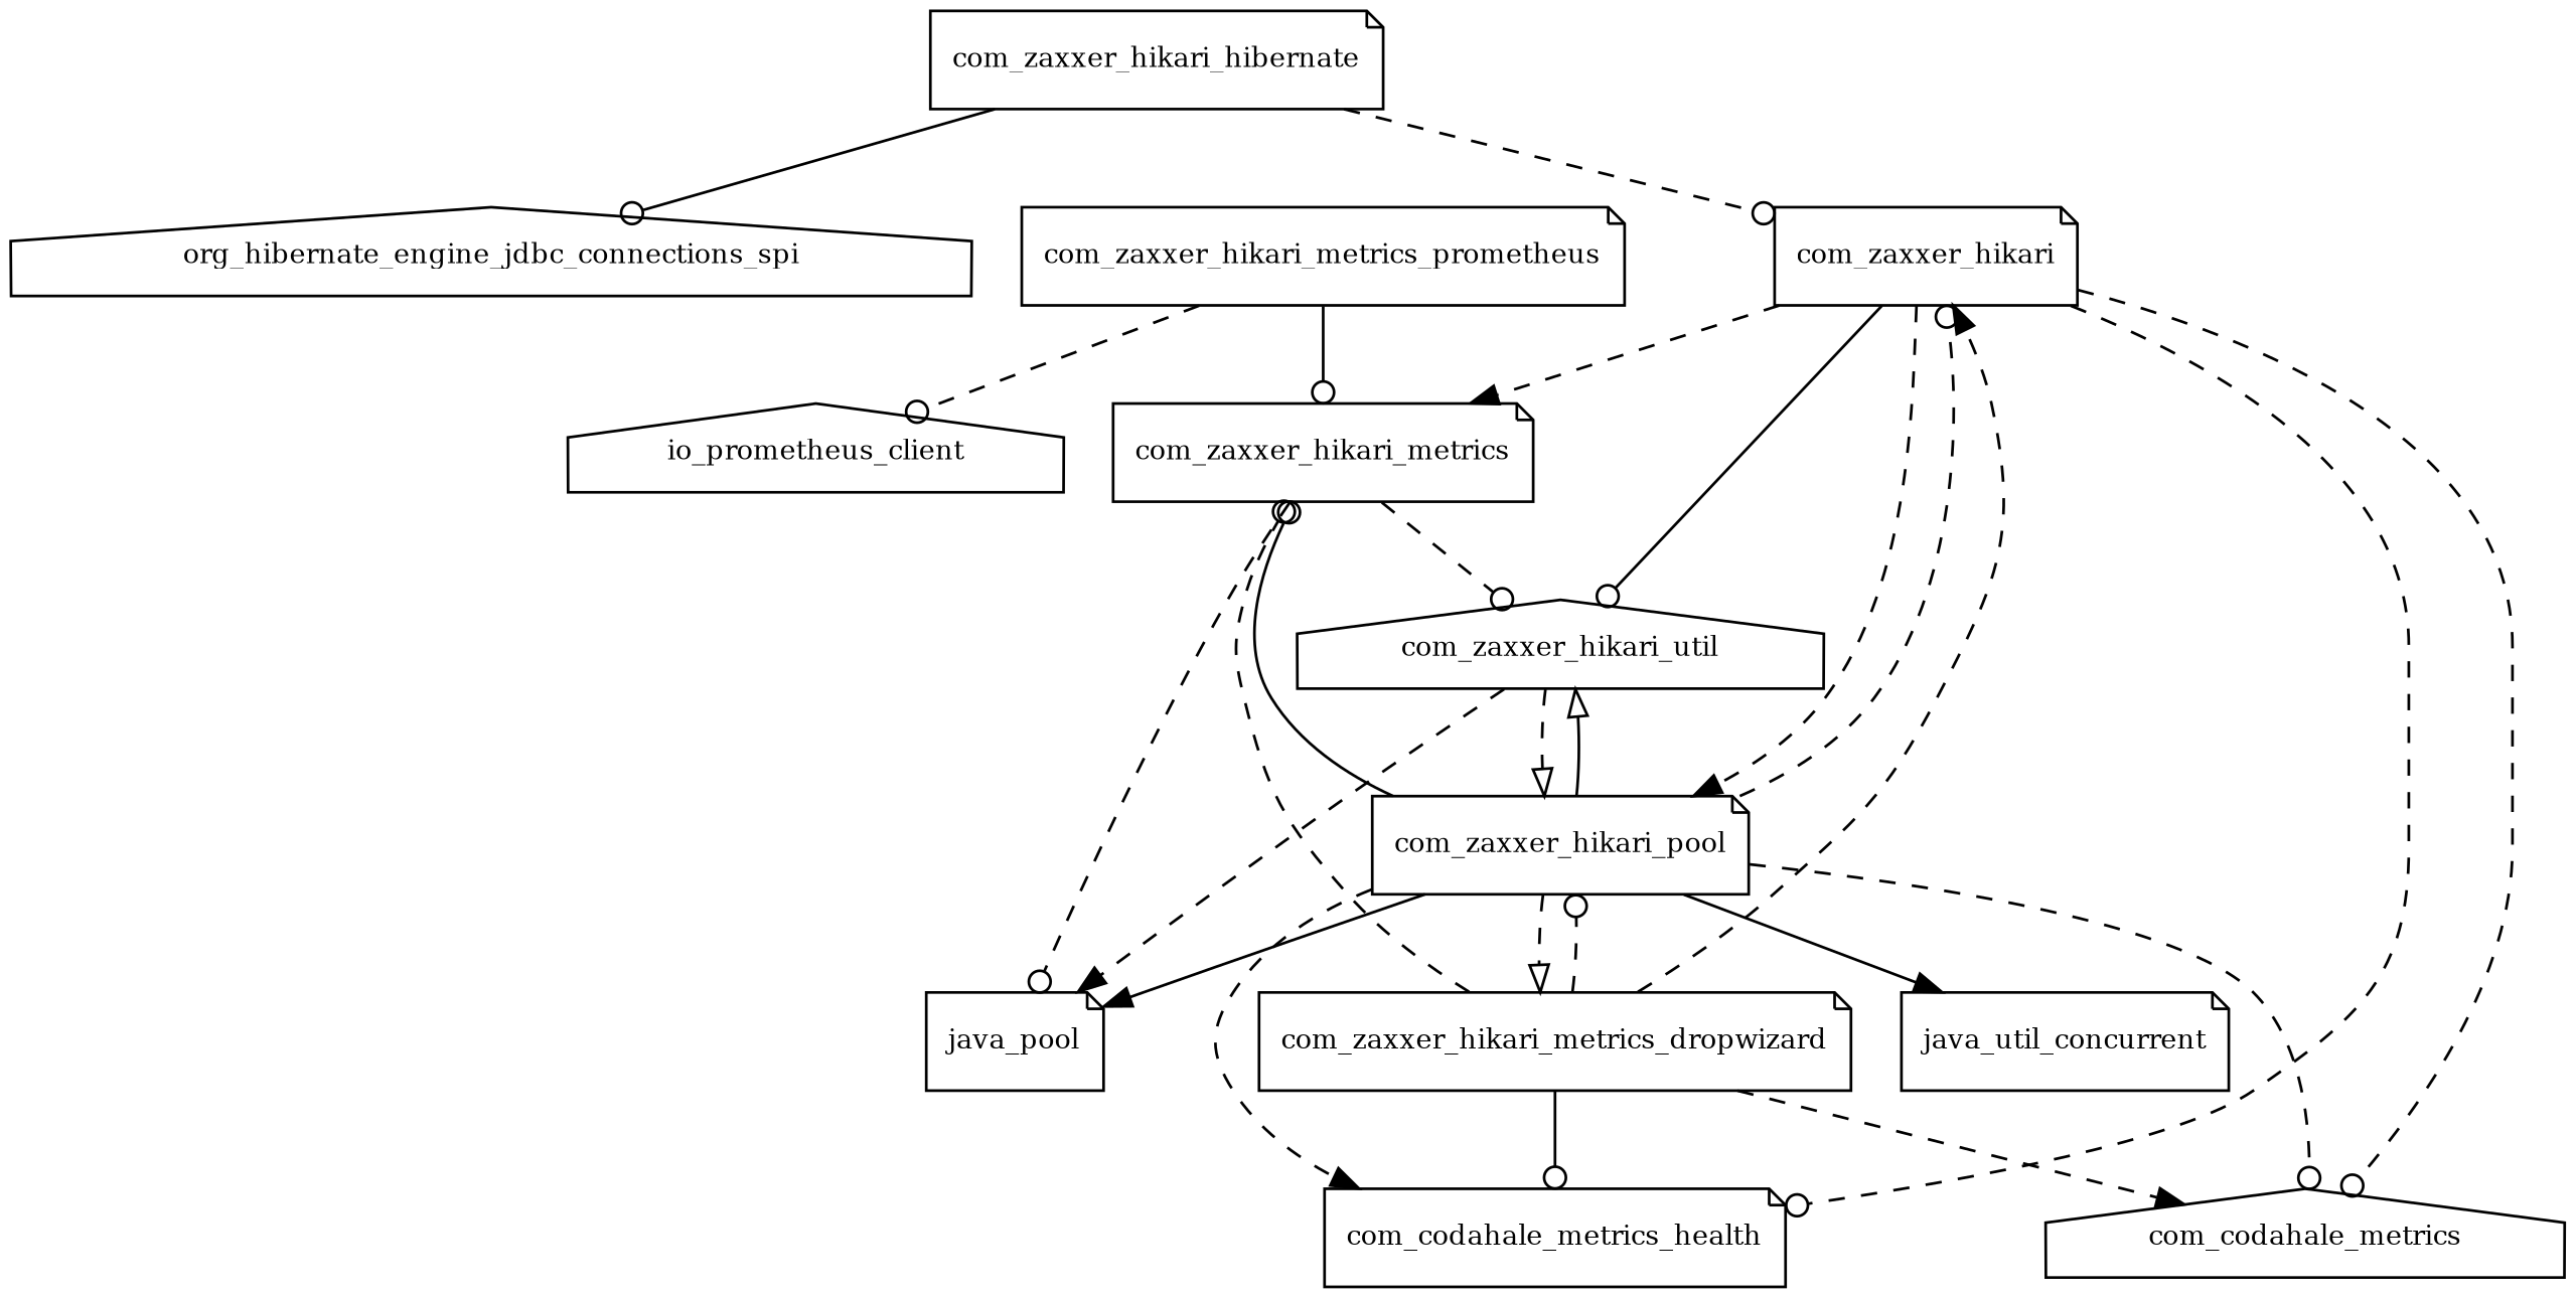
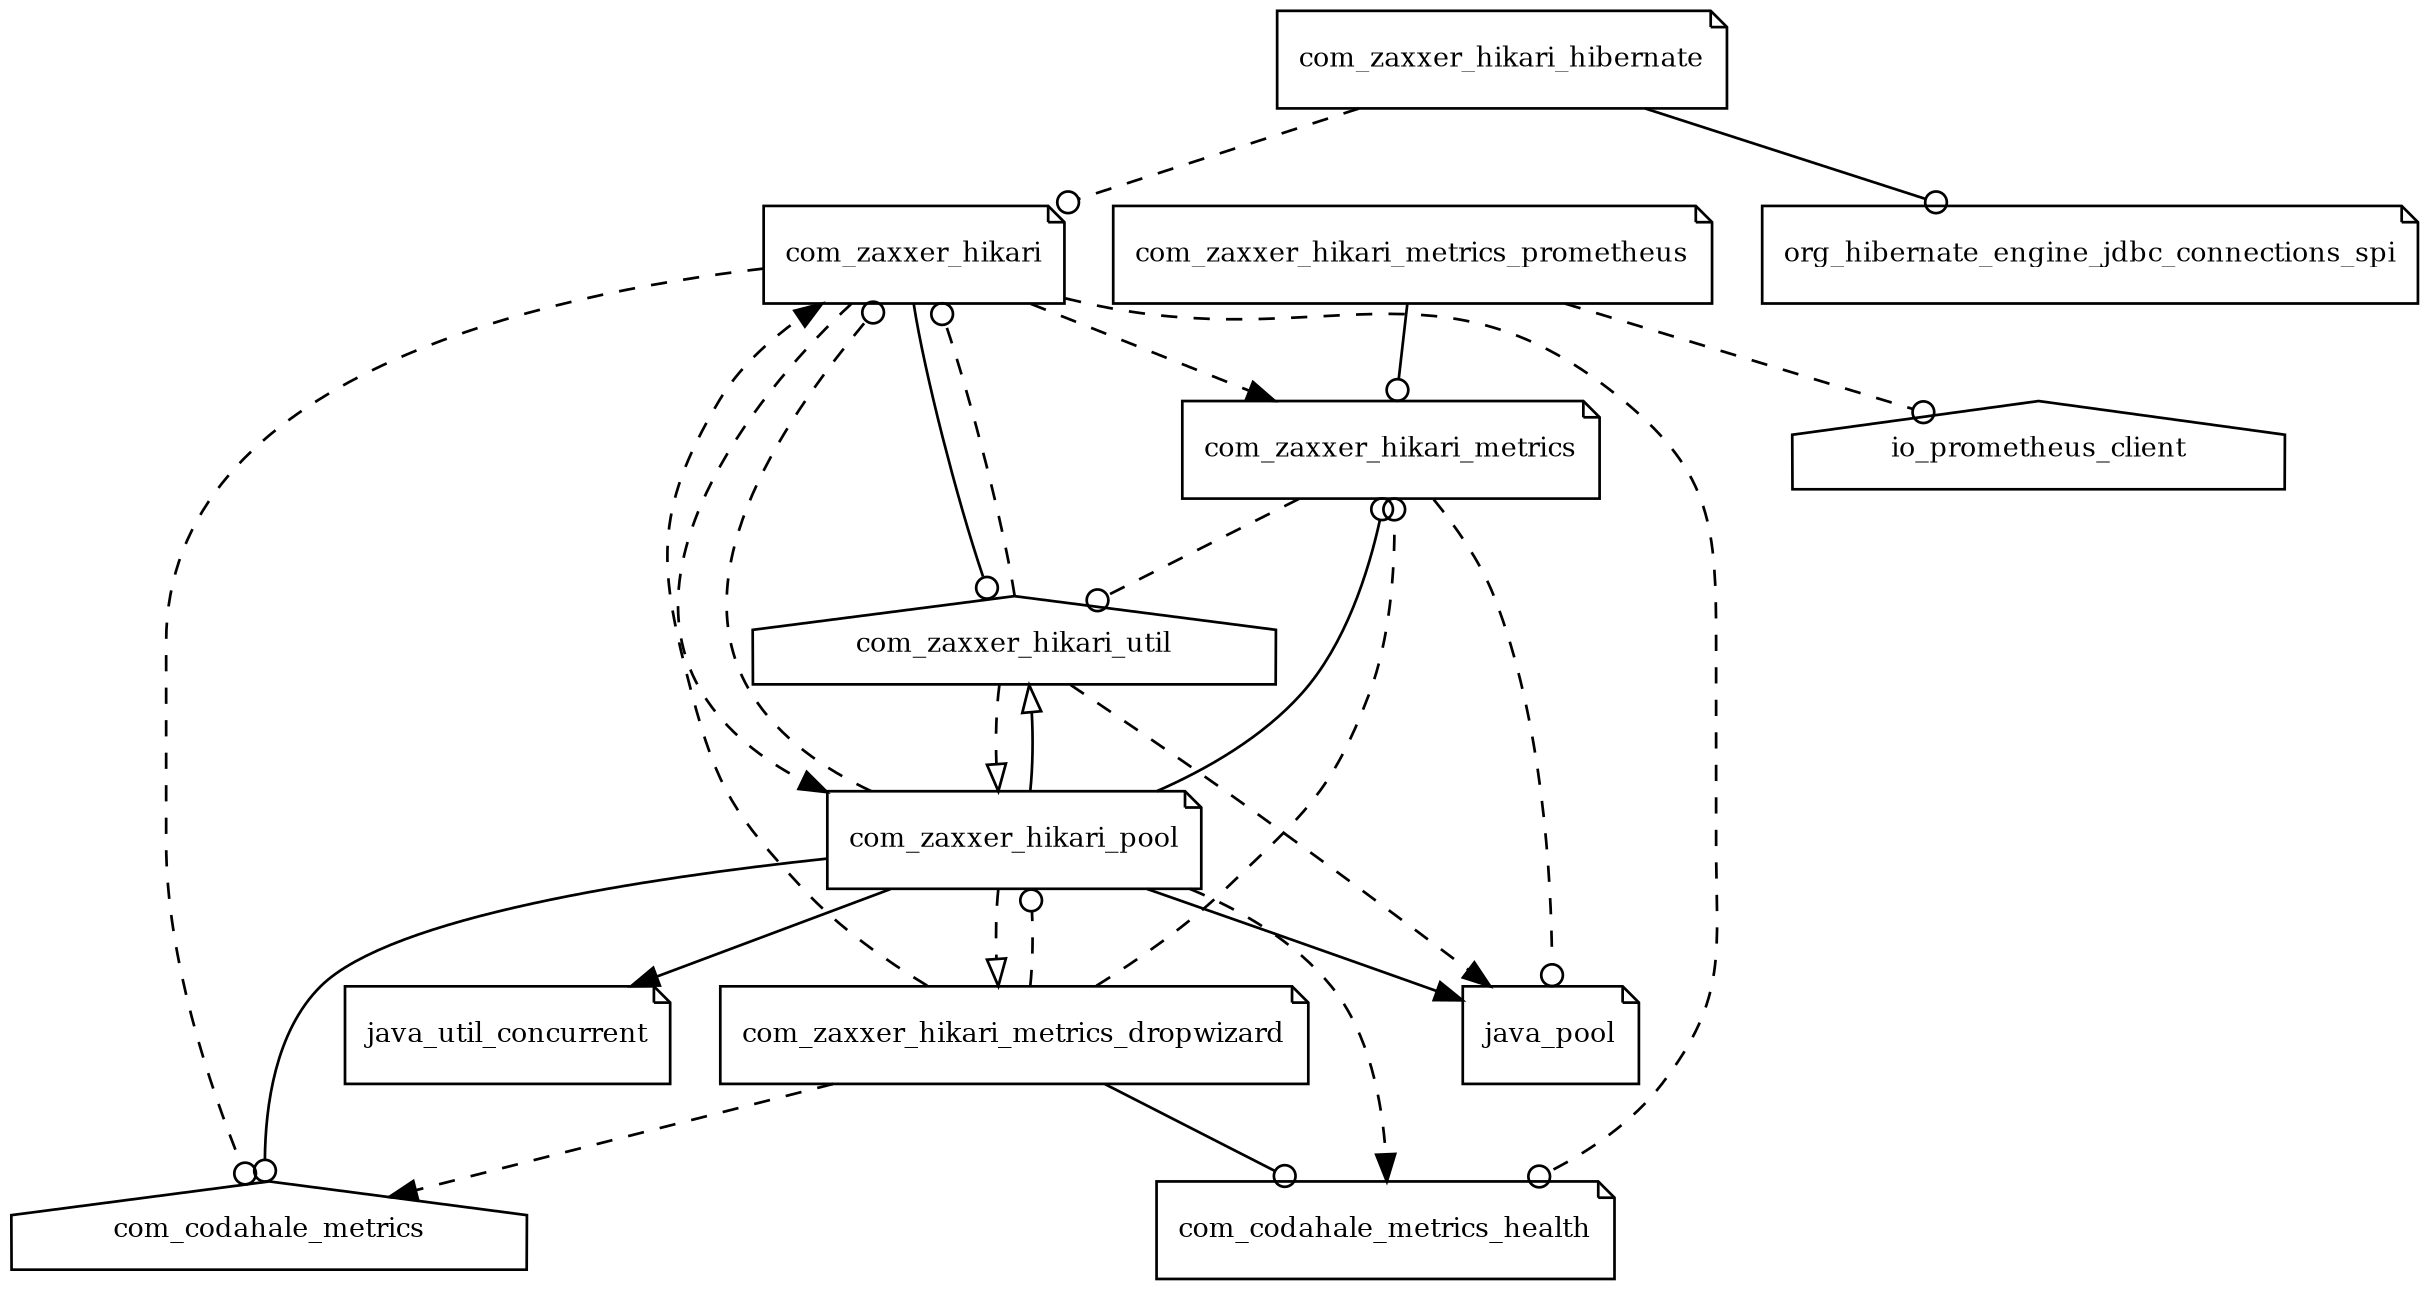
  digraph {
    node [fontsize=10.0 shape=note]
    edge [arrowhead=odot style=dashed]
    com_codahale_metrics [shape=house]
    com_zaxxer_hikari
    com_codahale_metrics_health
    com_zaxxer_hikari_metrics
    com_zaxxer_hikari_pool
    com_zaxxer_hikari_util [shape=house]
    n7 [label=java_pool]
    com_zaxxer_hikari_metrics_dropwizard
    java_util_concurrent
    com_zaxxer_hikari_hibernate
-   org_hibernate_engine_jdbc_connections_spi [shape=house]
+   org_hibernate_engine_jdbc_connections_spi
    com_zaxxer_hikari_metrics_prometheus
    io_prometheus_client [shape=house]
    com_zaxxer_hikari -> com_codahale_metrics
    com_zaxxer_hikari -> com_codahale_metrics_health
    com_zaxxer_hikari -> com_zaxxer_hikari_metrics [arrowhead=normal]
    com_zaxxer_hikari -> com_zaxxer_hikari_pool [arrowhead=normal]
    com_zaxxer_hikari -> com_zaxxer_hikari_util [style=solid]
    com_zaxxer_hikari_metrics -> com_zaxxer_hikari_util
    com_zaxxer_hikari_metrics -> n7
-   com_zaxxer_hikari_pool -> com_codahale_metrics
+   com_zaxxer_hikari_pool -> com_codahale_metrics [style=solid]
    com_zaxxer_hikari_pool -> com_zaxxer_hikari
    com_zaxxer_hikari_pool -> com_codahale_metrics_health [arrowhead=normal]
    com_zaxxer_hikari_pool -> com_zaxxer_hikari_metrics [style=solid]
    com_zaxxer_hikari_pool -> com_zaxxer_hikari_util [arrowhead=onormal style=solid]
    com_zaxxer_hikari_pool -> n7 [arrowhead=normal style=solid]
    com_zaxxer_hikari_pool -> com_zaxxer_hikari_metrics_dropwizard [arrowhead=onormal]
    com_zaxxer_hikari_pool -> java_util_concurrent [arrowhead=normal style=solid]
+   com_zaxxer_hikari_util -> com_zaxxer_hikari
    com_zaxxer_hikari_util -> com_zaxxer_hikari_pool [arrowhead=onormal]
    com_zaxxer_hikari_util -> n7 [arrowhead=normal]
    com_zaxxer_hikari_metrics_dropwizard -> com_codahale_metrics [arrowhead=normal]
    com_zaxxer_hikari_metrics_dropwizard -> com_zaxxer_hikari [arrowhead=normal]
    com_zaxxer_hikari_metrics_dropwizard -> com_codahale_metrics_health [style=solid]
    com_zaxxer_hikari_metrics_dropwizard -> com_zaxxer_hikari_metrics
    com_zaxxer_hikari_metrics_dropwizard -> com_zaxxer_hikari_pool
    com_zaxxer_hikari_hibernate -> com_zaxxer_hikari
    com_zaxxer_hikari_hibernate -> org_hibernate_engine_jdbc_connections_spi [style=solid]
    com_zaxxer_hikari_metrics_prometheus -> com_zaxxer_hikari_metrics [style=solid]
    com_zaxxer_hikari_metrics_prometheus -> io_prometheus_client
  }
